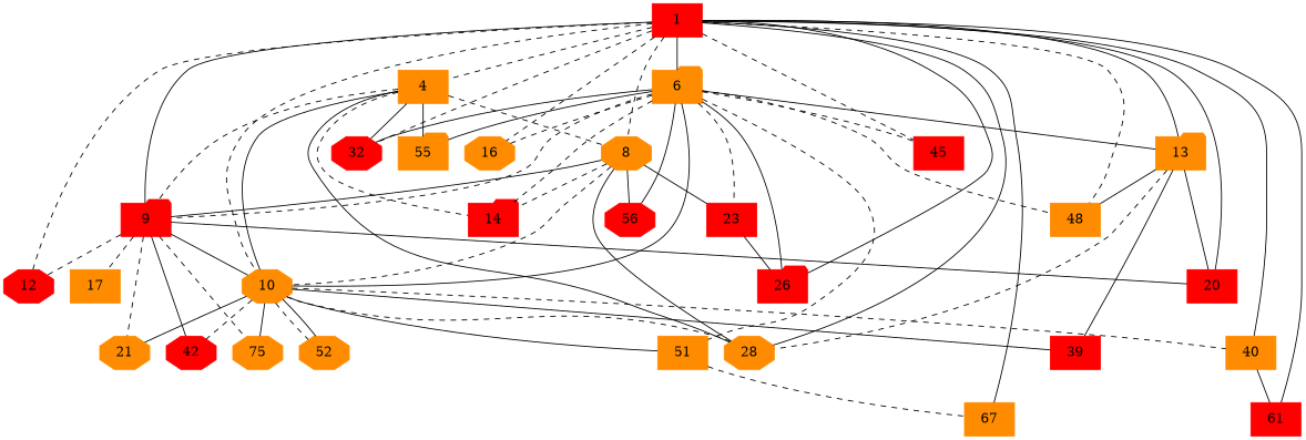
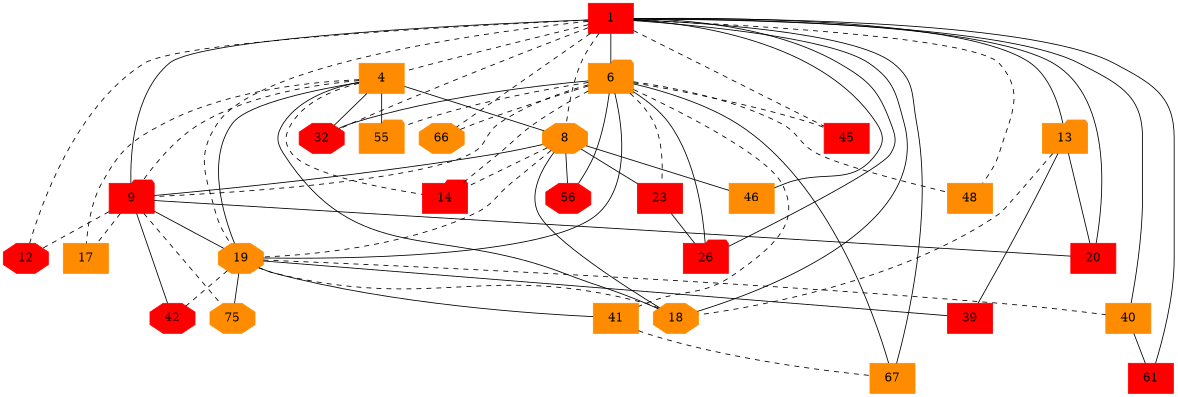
  graph {
    node [color=darkorange shape=box style=filled]
    edge [style=solid]
    1 [color=red super="+30+2"]
    4 [super="+58"]
    6 [shape=folder super="+33+11+63+7+50+15+24+19+65"]
    8 [shape=octagon]
    9 [color=red shape=folder]
-   10 [shape=octagon super="+22+62+28"]
+   10 [shape=octagon super="+22+62+28" label=19]
    12 [color=red shape=octagon]
    13 [shape=folder super="+35"]
-   16 [shape=octagon]
-   18 [shape=octagon super="+27" label=28]
+   16 [shape=octagon label=66]
+   18 [shape=octagon super="+27"]
    20 [color=red]
    26 [color=red shape=folder super="+43"]
    32 [color=red shape=octagon super="+77"]
    40
    45 [color=red]
+   46
    n17 [label=67]
    48 [super="+69+53"]
    61 [color=red]
    14 [color=red shape=folder super="+64"]
    17
    55 [shape=folder]
    23 [color=red]
-   41 [label=51]
+   41
    56 [color=red shape=octagon]
-   21 [shape=octagon super="+54"]
    42 [color=red shape=octagon]
    n28 [label=75 shape=octagon]
    39 [color=red super="+51"]
-   52 [shape=octagon]
    1 -- 4 [style=dashed weight=4]
    1 -- 6 [weight=20]
    1 -- 8 [style=dashed weight=6]
    1 -- 9 [weight=6]
    1 -- 10 [style=dashed weight=6]
    1 -- 12 [style=dashed]
    1 -- 13
    1 -- 16 [style=dashed]
    1 -- 18
    1 -- 20
    1 -- 26
    1 -- 32 [style=dashed]
    1 -- 40
    1 -- 45 [style=dashed]
+   1 -- 46
    1 -- n17
    1 -- 48 [style=dashed weight=2]
    1 -- 61
-   4 -- 8 [style=dashed]
+   4 -- 8
    4 -- 9 [style=dashed]
    4 -- 10
    4 -- 18
    4 -- 32
    4 -- 14 [style=dashed]
+   4 -- 17 [style=dashed]
    4 -- 55 [weight=3]
    6 -- 9 [style=dashed weight=2]
    6 -- 10 [weight=4]
-   6 -- 13 [weight=3]
+   6 -- n17 [weight=3]
    6 -- 16 [style=dashed]
    6 -- 26 [weight=2]
    6 -- 32
    6 -- 45 [style=dashed]
    6 -- 48 [style=dashed]
    6 -- 14 [style=dashed]
-   6 -- 55 [weight=2]
+   6 -- 55 [style=dashed weight=2]
    6 -- 23 [style=dashed]
    6 -- 41 [style=dashed]
    6 -- 56
    8 -- 9
    8 -- 10 [style=dashed]
    8 -- 18
+   8 -- 46
    8 -- 14 [style=dashed]
    8 -- 23
    8 -- 56
    9 -- 10
    9 -- 12 [style=dashed]
    9 -- 20
    9 -- 17 [style=dashed]
-   9 -- 21 [style=dashed]
    9 -- 42
    9 -- n28 [style=dashed]
    10 -- 18 [style=dashed]
    10 -- 40 [style=dashed]
    10 -- 41
-   10 -- 21
    10 -- 42 [style=dashed]
    10 -- n28
    10 -- 39 [weight=2]
-   10 -- 52 [style=dashed]
-   10 -- 52
    13 -- 18 [style=dashed]
    13 -- 20
-   13 -- 48
    13 -- 39
    40 -- 61
    23 -- 26
    41 -- n17 [style=dashed]
  }
